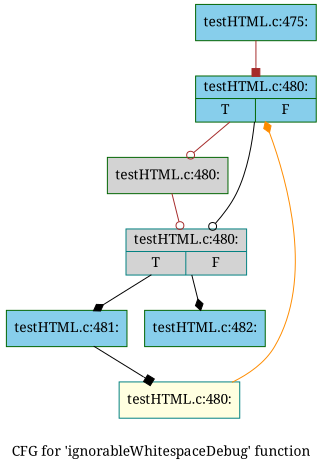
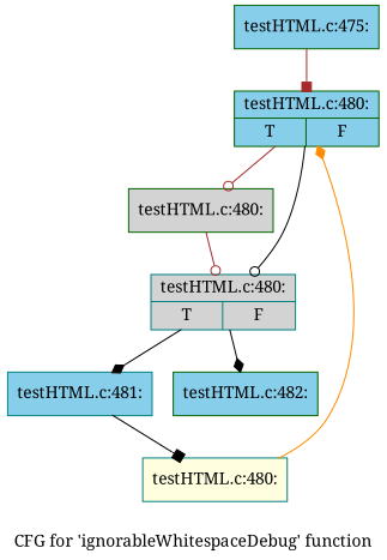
  digraph {
    label="CFG for 'ignorableWhitespaceDebug' function"
    fontname="Noto Serif"
    node [shape=record style=filled fillcolor=skyblue color=darkgreen fontname="Noto Serif"]
    edge [color=black arrowhead=odot fontname="Noto Serif"]
    n1 [label="{testHTML.c:475:}"]
    n2 [label="{testHTML.c:480:|{<s0>T|<s1>F}}"]
    n3 [label="{testHTML.c:480:}" fillcolor=lightgrey]
    n4 [label="{testHTML.c:480:|{<s0>T|<s1>F}}" fillcolor=lightgrey color=teal]
-   n5 [label="{testHTML.c:481:}"]
+   n5 [label="{testHTML.c:481:}" color=teal]
    n6 [label="{testHTML.c:482:}"]
    n7 [label="{testHTML.c:480:}" fillcolor=lightyellow color=teal]
    n1 -> n2 [color=brown arrowhead=box]
    n2 -> n3 [color=brown]
    n2 -> n4
    n3 -> n4 [color=brown]
    n4 -> n5 [arrowhead=diamond]
    n4 -> n6 [arrowhead=diamond]
    n5 -> n7 [arrowhead=box]
    n7 -> n2 [color=darkorange arrowhead=diamond]
  }
